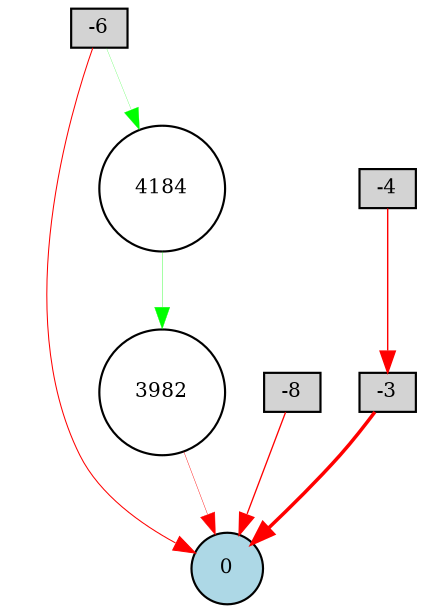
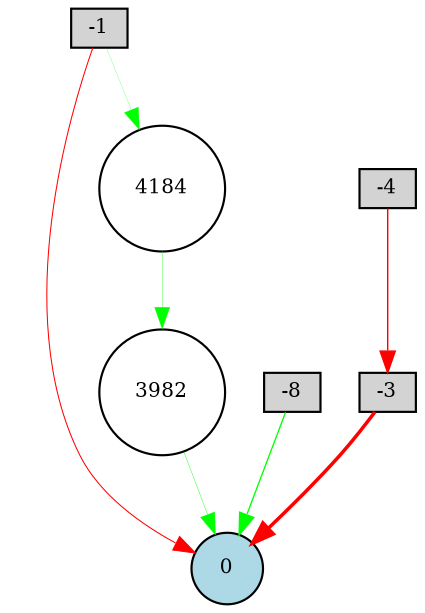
  digraph {
    node [fillcolor=lightgray fontsize=9 shape=box style=filled]
    edge [color=red style=solid]
-   -1 [height=0.2 width=0.2 label=-6]
+   -1 [height=0.2 width=0.2]
    0 [fillcolor=lightblue height=0.2 shape=circle width=0.2]
    n3 [fillcolor=white height=0.2 label=4184 shape=circle width=0.2]
    3982 [fillcolor=white height=0.2 shape=circle width=0.2]
    n5 [height=0.2 label=-8 width=0.2]
    -3 [height=0.2 width=0.2]
    -4 [height=0.2 width=0.2]
    -1 -> 0 [penwidth=0.4767012895977143]
    -1 -> n3 [color=green penwidth=0.10285866347684687]
    n3 -> 3982 [color=green penwidth=0.16038800559746552]
-   3982 -> 0 [penwidth=0.19027803520347186]
-   n5 -> 0 [penwidth=0.6095073759914956]
+   3982 -> 0 [color=green penwidth=0.19027803520347186]
+   n5 -> 0 [color=green penwidth=0.6095073759914956]
    -3 -> 0 [penwidth=1.6165159489807372]
    -4 -> -3 [penwidth=0.6535055343328566]
  }
